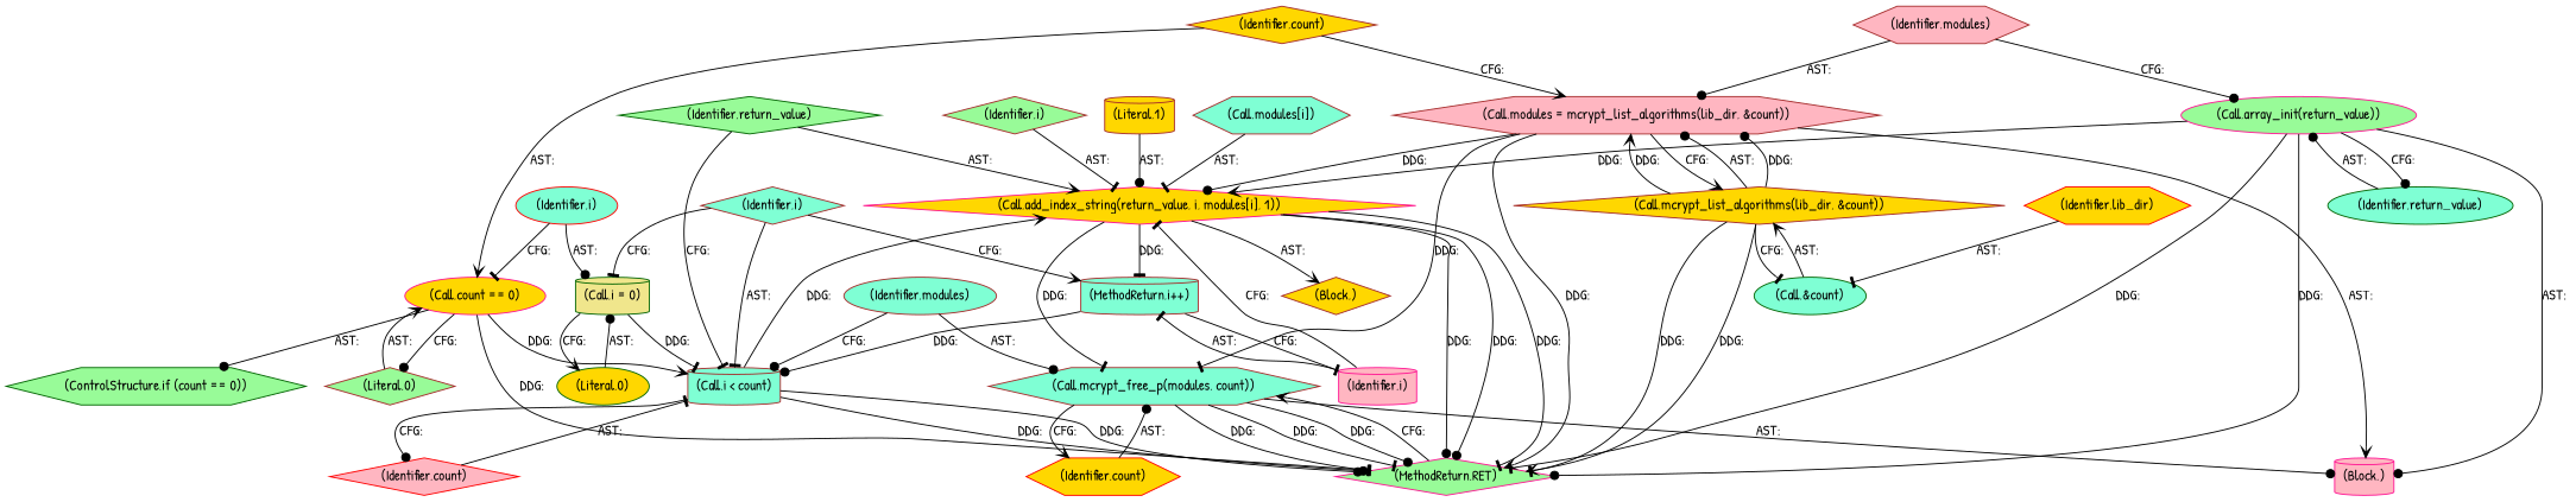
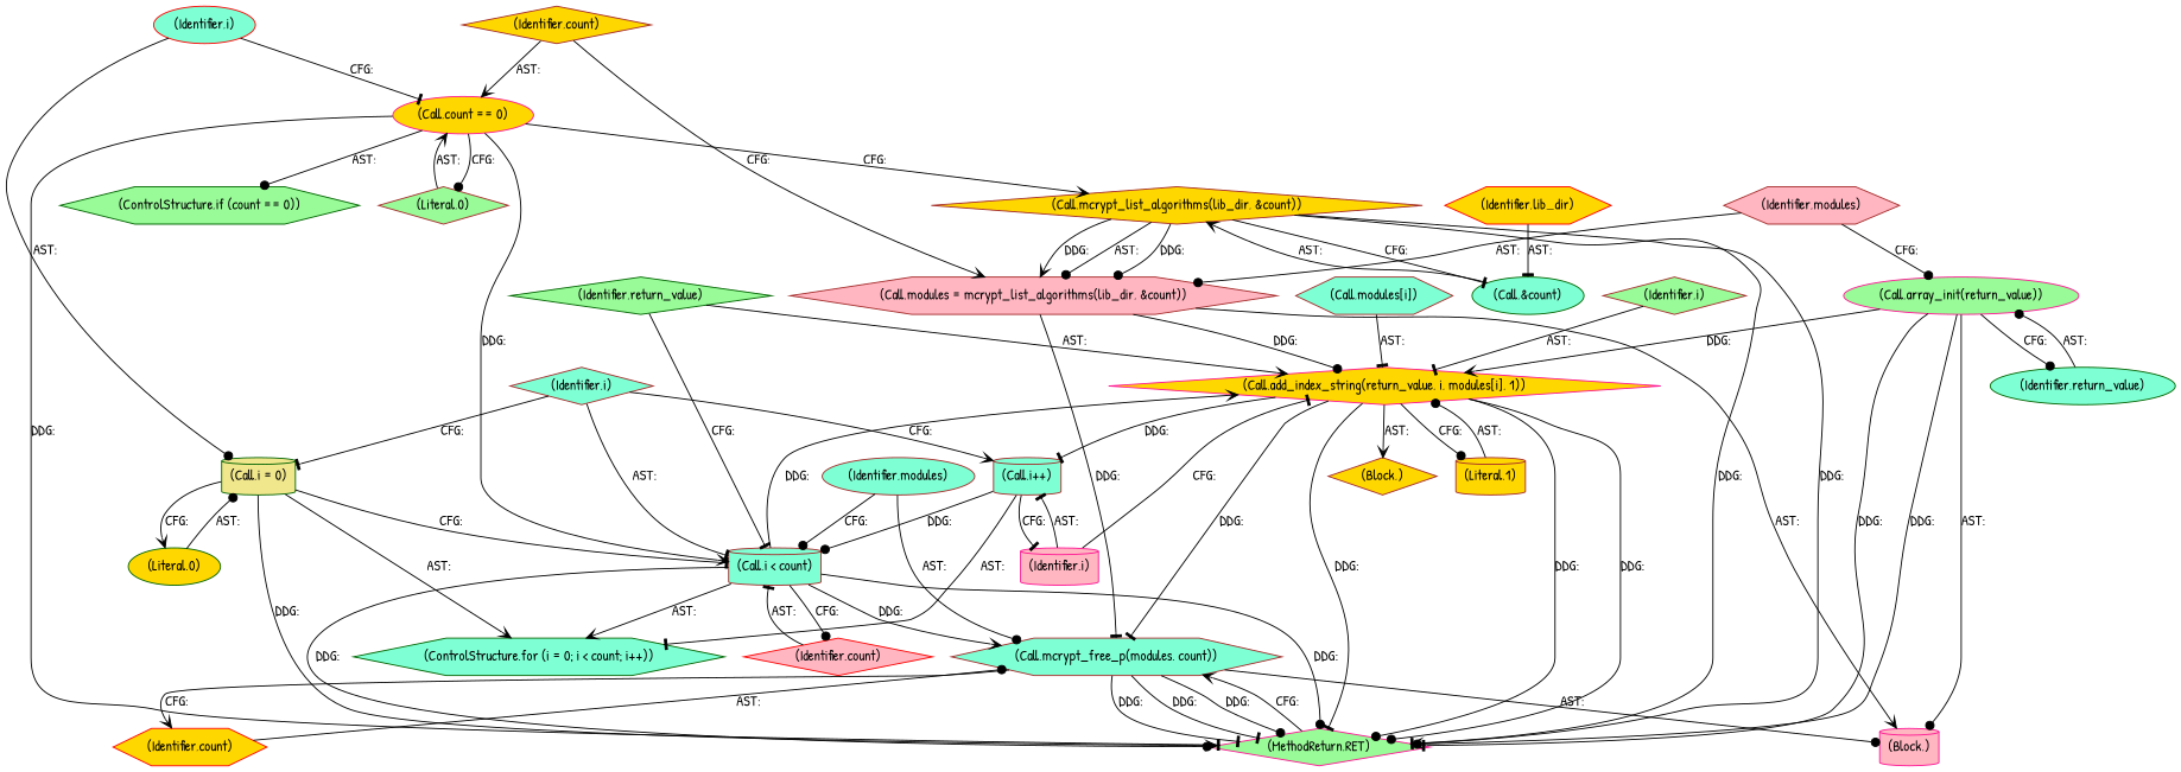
  digraph {
    fontname="Patrick Hand"
    node [color=brown fillcolor=aquamarine fontname="Patrick Hand" shape=diamond style=filled]
    edge [arrowhead=dot fontname="Patrick Hand"]
    n1 [label="(Call,mcrypt_free_p(modules, count))" shape=hexagon]
    n2 [color=red fillcolor=gold label="(Identifier,count)" shape=hexagon]
    n3 [color=deeppink fillcolor=palegreen label="(MethodReturn,RET)"]
    n4 [color=deeppink fillcolor=lightpink label="(Block,)" shape=cylinder]
    n5 [fillcolor=lightpink label="(Call,modules = mcrypt_list_algorithms(lib_dir, &count))" shape=hexagon]
    n6 [fillcolor=gold label="(Call,mcrypt_list_algorithms(lib_dir, &count))"]
    n7 [color=deeppink fillcolor=gold label="(Call,add_index_string(return_value, i, modules[i], 1))"]
    n8 [color=darkgreen label="(Call,&count)" shape=ellipse]
-   n9 [label="(MethodReturn,i++)" shape=cylinder]
+   n9 [label="(Call,i++)" shape=cylinder]
    n10 [fillcolor=gold label="(Block,)"]
    n11 [fillcolor=gold label="(Literal,1)" shape=cylinder]
    n12 [label="(Call,i < count)" shape=cylinder]
+   n13 [color=darkgreen label="(ControlStructure,for (i = 0; i < count; i++))" shape=hexagon]
    n14 [color=deeppink fillcolor=lightpink label="(Identifier,i)" shape=cylinder]
    n15 [color=deeppink fillcolor=palegreen label="(Call,array_init(return_value))" shape=ellipse]
    n16 [color=darkgreen label="(Identifier,return_value)" shape=ellipse]
    n17 [color=red fillcolor=lightpink label="(Identifier,count)"]
    n18 [color=darkgreen fillcolor=khaki label="(Call,i = 0)" shape=cylinder]
    n19 [color=darkgreen fillcolor=gold label="(Literal,0)" shape=ellipse]
    n20 [color=deeppink fillcolor=gold label="(Call,count == 0)" shape=ellipse]
    n21 [color=darkgreen fillcolor=palegreen label="(ControlStructure,if (count == 0))" shape=hexagon]
    n22 [fillcolor=palegreen label="(Literal,0)"]
    n23 [label="(Identifier,modules)" shape=ellipse]
    n24 [label="(Call,modules[i])" shape=hexagon]
    n25 [color=red fillcolor=gold label="(Identifier,lib_dir)" shape=hexagon]
    n26 [fillcolor=gold label="(Identifier,count)"]
    n27 [color=darkgreen fillcolor=palegreen label="(Identifier,return_value)"]
    n28 [label="(Identifier,i)"]
    n29 [fillcolor=lightpink label="(Identifier,modules)" shape=hexagon]
    n30 [fillcolor=palegreen label="(Identifier,i)"]
    n31 [color=red label="(Identifier,i)" shape=ellipse]
    n1 -> n2 [arrowhead=vee label="CFG: "]
    n1 -> n3 [arrowhead=tee label="DDG: "]
    n1 -> n3 [arrowhead=tee label="DDG: "]
    n1 -> n3 [label="DDG: "]
    n1 -> n4 [label="AST: "]
    n2 -> n1 [label="AST: "]
    n3 -> n1 [arrowhead=vee label="CFG: "]
    n5 -> n1 [arrowhead=tee label="DDG: "]
-   n5 -> n3 [arrowhead=vee label="DDG: "]
+   n18 -> n3 [arrowhead=vee label="DDG: "]
    n5 -> n4 [arrowhead=vee label="AST: "]
-   n5 -> n6 [arrowhead=vee label="CFG: "]
+   n20 -> n6 [arrowhead=vee label="CFG: "]
    n5 -> n7 [label="DDG: "]
    n6 -> n3 [arrowhead=tee label="DDG: "]
    n6 -> n3 [arrowhead=vee label="DDG: "]
    n6 -> n5 [label="AST: "]
    n6 -> n5 [label="DDG: "]
    n6 -> n5 [arrowhead=vee label="DDG: "]
    n6 -> n8 [arrowhead=tee label="CFG: "]
    n7 -> n1 [arrowhead=tee label="DDG: "]
    n7 -> n3 [label="DDG: "]
    n7 -> n3 [label="DDG: "]
    n7 -> n3 [arrowhead=tee label="DDG: "]
    n7 -> n9 [arrowhead=tee label="DDG: "]
    n7 -> n10 [arrowhead=vee label="AST: "]
+   n7 -> n11 [label="CFG: "]
    n8 -> n6 [arrowhead=vee label="AST: "]
    n9 -> n12 [label="DDG: "]
+   n9 -> n13 [arrowhead=tee label="AST: "]
    n9 -> n14 [arrowhead=tee label="CFG: "]
    n11 -> n7 [label="AST: "]
+   n12 -> n1 [arrowhead=vee label="DDG: "]
    n12 -> n3 [label="DDG: "]
    n12 -> n3 [label="DDG: "]
    n12 -> n7 [arrowhead=vee label="DDG: "]
+   n12 -> n13 [arrowhead=vee label="AST: "]
    n12 -> n17 [label="CFG: "]
    n14 -> n7 [arrowhead=tee label="CFG: "]
    n14 -> n9 [arrowhead=tee label="AST: "]
    n15 -> n3 [arrowhead=tee label="DDG: "]
    n15 -> n3 [label="DDG: "]
    n15 -> n4 [label="AST: "]
    n15 -> n7 [arrowhead=vee label="DDG: "]
    n15 -> n16 [label="CFG: "]
    n16 -> n15 [label="AST: "]
    n17 -> n12 [arrowhead=tee label="AST: "]
-   n18 -> n12 [arrowhead=tee label="DDG: "]
+   n18 -> n12 [arrowhead=tee label="CFG: "]
+   n18 -> n13 [arrowhead=vee label="AST: "]
    n18 -> n19 [arrowhead=vee label="CFG: "]
    n19 -> n18 [label="AST: "]
    n20 -> n3 [arrowhead=tee label="DDG: "]
    n20 -> n12 [arrowhead=vee label="DDG: "]
    n20 -> n21 [label="AST: "]
    n20 -> n22 [label="CFG: "]
    n22 -> n20 [arrowhead=vee label="AST: "]
    n23 -> n1 [label="AST: "]
    n23 -> n12 [label="CFG: "]
    n24 -> n7 [arrowhead=tee label="AST: "]
    n25 -> n8 [arrowhead=tee label="AST: "]
    n26 -> n5 [arrowhead=vee label="CFG: "]
    n26 -> n20 [arrowhead=vee label="AST: "]
    n27 -> n7 [arrowhead=vee label="AST: "]
    n27 -> n12 [arrowhead=tee label="CFG: "]
    n28 -> n9 [arrowhead=vee label="CFG: "]
    n28 -> n12 [arrowhead=tee label="AST: "]
    n28 -> n18 [arrowhead=tee label="CFG: "]
    n29 -> n5 [label="AST: "]
    n29 -> n15 [label="CFG: "]
    n30 -> n7 [arrowhead=tee label="AST: "]
    n31 -> n18 [label="AST: "]
    n31 -> n20 [arrowhead=tee label="CFG: "]
  }
